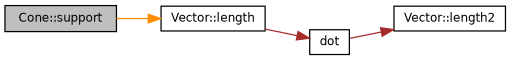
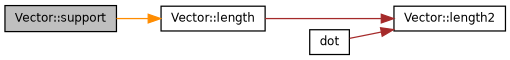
  digraph {
    rankdir=LR
    node [color=black fillcolor=white fontname=Helvetica fontsize=10 shape=record style=filled]
    edge [color=brown fontname=Helvetica fontsize=10 labelfontname=Helvetica labelfontsize=10 style=solid]
-   n1 [fillcolor=grey75 fontcolor=black height=0.2 label="Cone::support" width=0.4]
+   n1 [fillcolor=grey75 fontcolor=black height=0.2 label="Vector::support" width=0.4]
    n2 [height=0.2 label="Vector::length" width=0.4]
    n3 [height=0.2 label="Vector::length2" width=0.4]
    n4 [height=0.2 label=dot width=0.4]
    n1 -> n2 [color=darkorange]
-   n2 -> n4
+   n2 -> n3
    n4 -> n3
  }
